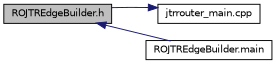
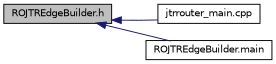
  digraph {
    rankdir=LR
    node [color=black fillcolor=white fontname=Helvetica fontsize=10 shape=record style=filled]
    edge [color=midnightblue dir=back fontname=Helvetica fontsize=10 labelfontname=Helvetica labelfontsize=10 style=solid]
    n1 [fillcolor=grey75 fontcolor=black height=0.2 label="ROJTREdgeBuilder.h" width=0.4]
    n2 [height=0.2 label="jtrrouter_main.cpp" width=0.4]
    n3 [height=0.2 label="ROJTREdgeBuilder.main" width=0.4]
-   n2 -> n1
+   n1 -> n2
    n1 -> n3
  }
